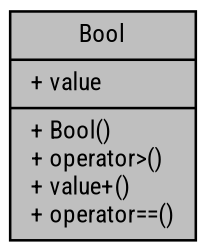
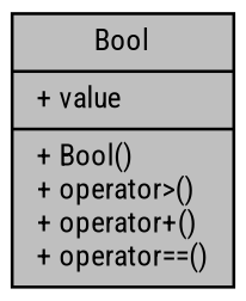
  digraph {
    fontname="Roboto Condensed"
-   n1 [color=black fillcolor=grey75 fontcolor=black fontname="Roboto Condensed" fontsize=10 height=0.2 label="{Bool\n|+ value\l|+ Bool()\l+ operator\>()\l+ value+()\l+ operator==()\l}" shape=record style=filled width=0.4]
+   n1 [color=black fillcolor=grey75 fontcolor=black fontname="Roboto Condensed" fontsize=10 height=0.2 label="{Bool\n|+ value\l|+ Bool()\l+ operator\>()\l+ operator+()\l+ operator==()\l}" shape=record style=filled width=0.4]
  }
